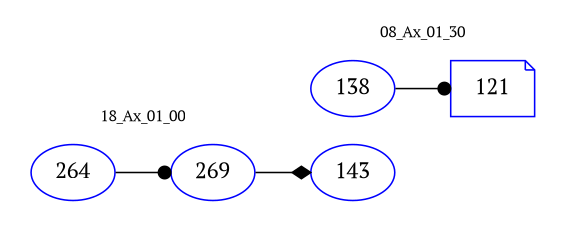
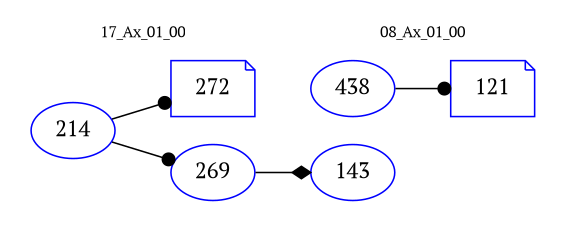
  digraph {
    fontname="PT Serif"
    rankdir=LR
    node [color=blue fontname="PT Serif" shape=ellipse]
    edge [arrowhead=dot color=black fontname="PT Serif"]
-   n1 [label=138]
+   n1 [label=438]
    n2 [label=121 shape=note]
    n3 [label=143]
-   n4 [label=264]
+   n4 [label=214]
    n5 [label=269]
+   n6 [label=272 shape=note]
    subgraph cluster_1 {
      color=white
      fontsize=10
-     label="08_Ax_01_30"
+     label="08_Ax_01_00"
      n1
      n2
      n3
    }
    subgraph cluster_2 {
      color=white
      fontsize=10
-     label="18_Ax_01_00"
+     label="17_Ax_01_00"
      n4
      n5
+     n6
    }
    n1 -> n2
    n4 -> n5
+   n4 -> n6
    n5 -> n3 [arrowhead=diamond]
  }
